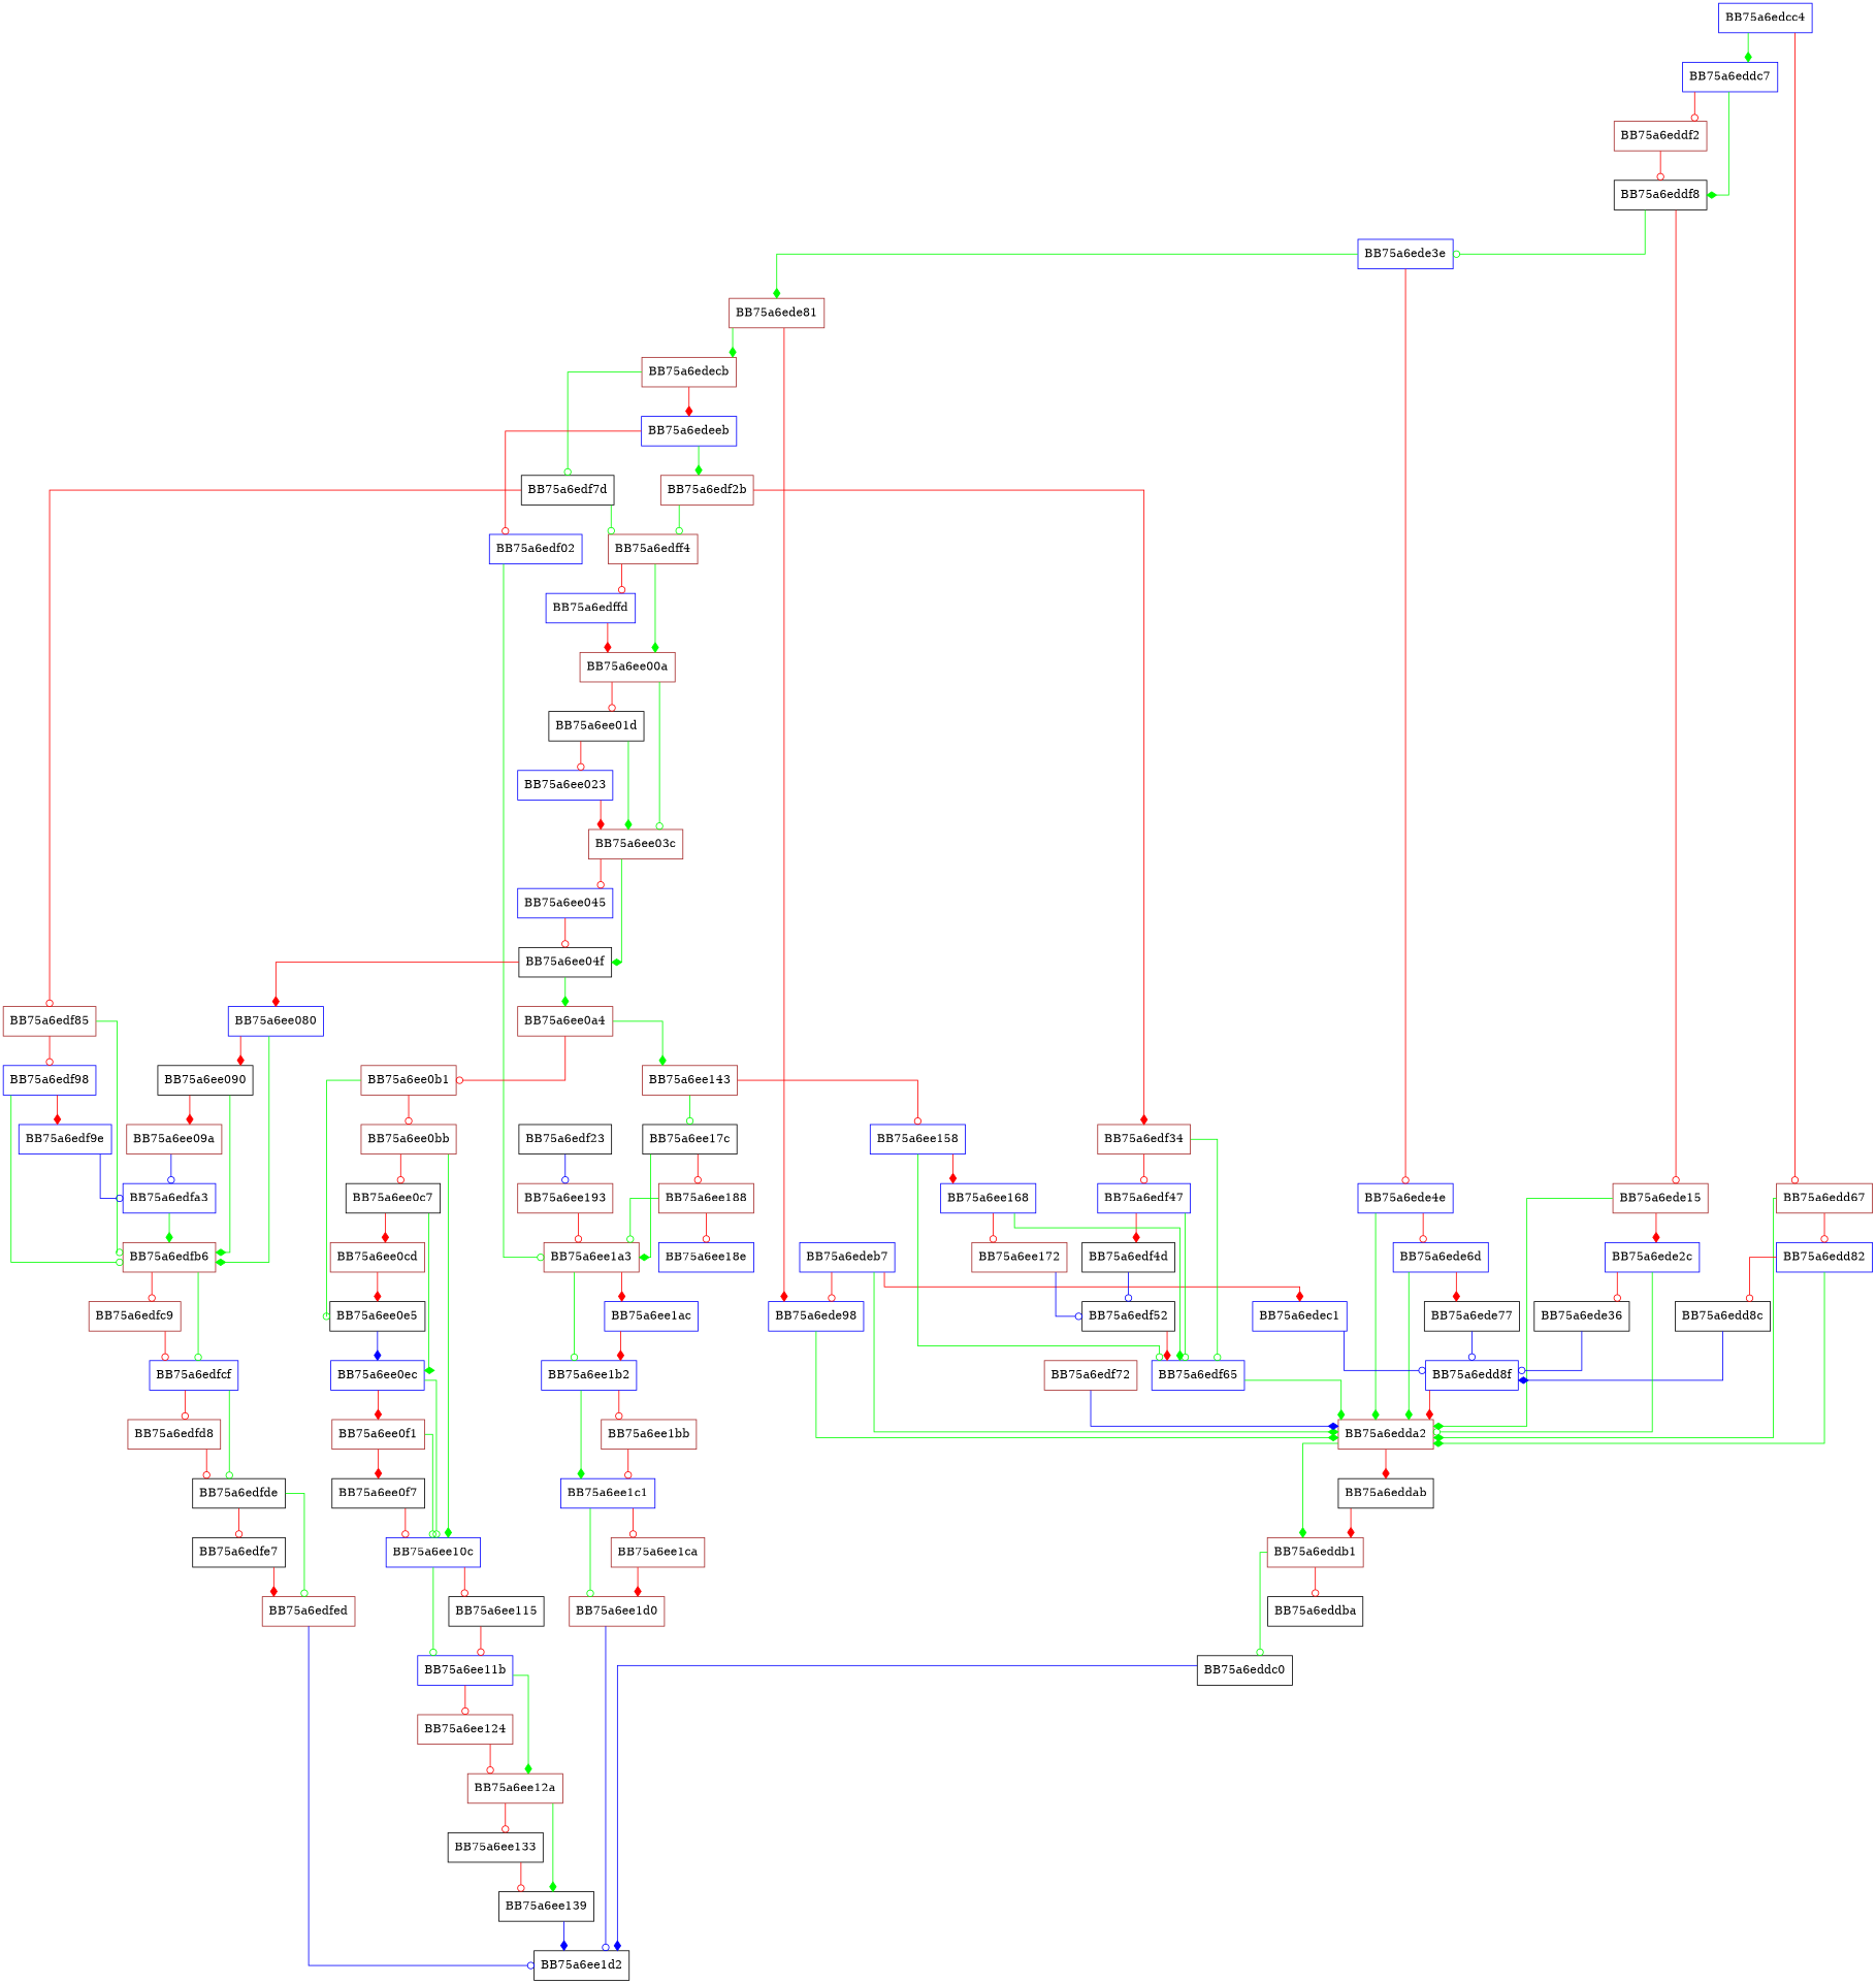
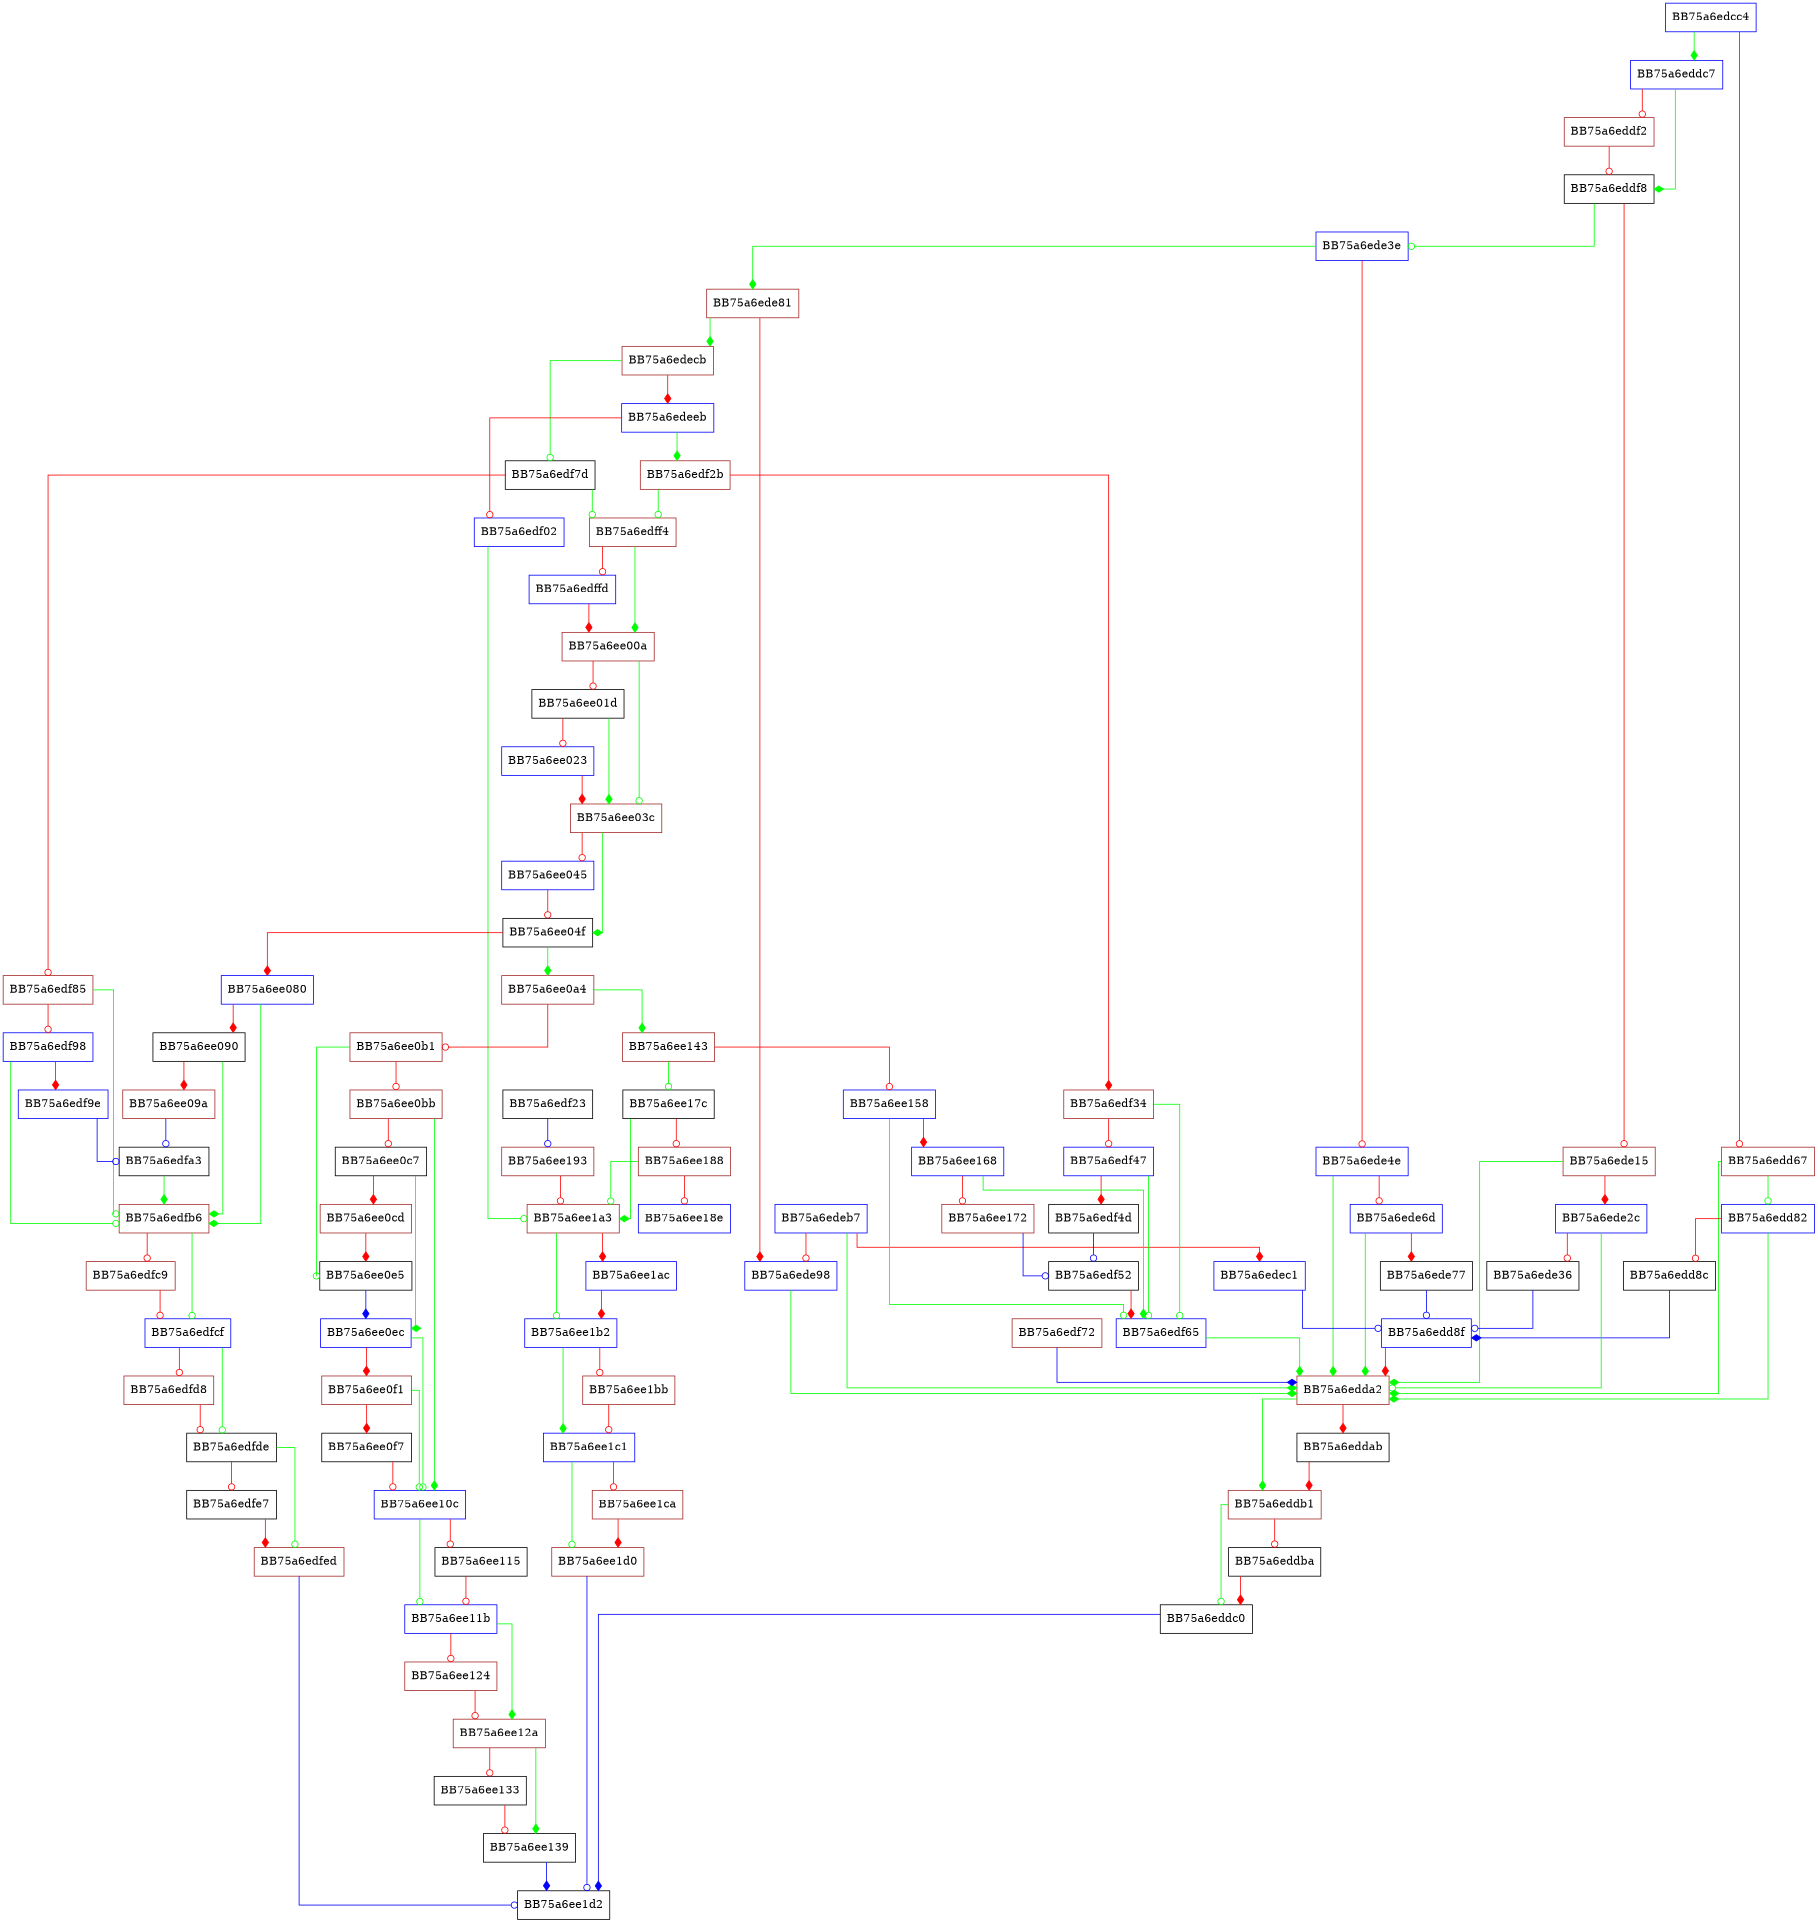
  digraph {
    splines=ortho
    node [color=brown shape=box]
    edge [arrowhead=odot color=red]
    BB75a6edcc4 [color=blue]
    BB75a6eddc7 [color=blue]
    BB75a6edd67
    BB75a6eddf8 [color=black]
    BB75a6eddf2
    BB75a6edda2
    BB75a6edd82 [color=blue]
    BB75a6ede3e [color=blue]
    BB75a6ede15
    BB75a6eddb1
    BB75a6eddab [color=black]
    BB75a6edd8c [color=black]
    BB75a6eddc0 [color=black]
    BB75a6eddba [color=black]
    BB75a6edd8f [color=blue]
    BB75a6ee1d2 [color=black]
    BB75a6ede81
    BB75a6ede4e [color=blue]
    BB75a6ede2c [color=blue]
    BB75a6edecb
    BB75a6ede98 [color=blue]
    BB75a6ede6d [color=blue]
    BB75a6ede36 [color=black]
    BB75a6edf7d [color=black]
    BB75a6edeeb [color=blue]
    BB75a6ede77 [color=black]
    BB75a6edff4
    BB75a6edf85
    BB75a6edf2b
    BB75a6edf02 [color=blue]
    BB75a6edeb7 [color=blue]
    BB75a6edec1 [color=blue]
    BB75a6ee00a
    BB75a6edffd [color=blue]
    BB75a6edfb6
    BB75a6edf98 [color=blue]
    BB75a6edf34
    BB75a6ee1a3
    BB75a6edf65 [color=blue]
    BB75a6edf47 [color=blue]
    BB75a6ee1b2 [color=blue]
    BB75a6ee1ac [color=blue]
    BB75a6ee1c1 [color=blue]
    BB75a6ee1bb
    BB75a6edf23 [color=black]
    BB75a6ee193
    BB75a6ee03c
    BB75a6ee01d [color=black]
    BB75a6edf4d [color=black]
    BB75a6edf72
    BB75a6edf52 [color=black]
    BB75a6edfcf [color=blue]
    BB75a6edfc9
    BB75a6edf9e [color=blue]
    BB75a6edfde [color=black]
    BB75a6edfd8
-   BB75a6edfa3 [color=blue]
+   BB75a6edfa3 [color=black]
    BB75a6edfed
    BB75a6edfe7 [color=black]
    BB75a6ee04f [color=black]
    BB75a6ee045 [color=blue]
    BB75a6ee023 [color=blue]
    BB75a6ee0a4
    BB75a6ee080 [color=blue]
    BB75a6ee143
    BB75a6ee0b1
    BB75a6ee090 [color=black]
    BB75a6ee17c [color=black]
    BB75a6ee158 [color=blue]
    BB75a6ee0e5 [color=black]
    BB75a6ee0bb
    BB75a6ee09a
    BB75a6ee188
    BB75a6ee168 [color=blue]
    BB75a6ee0ec [color=blue]
    BB75a6ee10c [color=blue]
    BB75a6ee0c7 [color=black]
    BB75a6ee0f1
    BB75a6ee11b [color=blue]
    BB75a6ee115 [color=black]
    BB75a6ee0cd
    BB75a6ee12a
    BB75a6ee124
    BB75a6ee0f7 [color=black]
    BB75a6ee139 [color=black]
    BB75a6ee133 [color=black]
    BB75a6ee18e [color=blue]
    BB75a6ee172
    BB75a6ee1d0
    BB75a6ee1ca
    BB75a6edcc4 -> BB75a6eddc7 [arrowhead=diamond color=green]
    BB75a6edcc4 -> BB75a6edd67
    BB75a6eddc7 -> BB75a6eddf8 [arrowhead=diamond color=green]
    BB75a6eddc7 -> BB75a6eddf2
    BB75a6edd67 -> BB75a6edda2 [arrowhead=diamond color=green]
-   BB75a6edd67 -> BB75a6edd82
+   BB75a6edd67 -> BB75a6edd82 [color=green]
    BB75a6eddf8 -> BB75a6ede3e [color=green]
    BB75a6eddf8 -> BB75a6ede15
    BB75a6eddf2 -> BB75a6eddf8
    BB75a6edda2 -> BB75a6eddb1 [arrowhead=diamond color=green]
    BB75a6edda2 -> BB75a6eddab [arrowhead=diamond]
    BB75a6edd82 -> BB75a6edda2 [arrowhead=diamond color=green]
    BB75a6edd82 -> BB75a6edd8c
    BB75a6ede3e -> BB75a6ede81 [arrowhead=diamond color=green]
    BB75a6ede3e -> BB75a6ede4e
    BB75a6ede15 -> BB75a6edda2 [arrowhead=diamond color=green]
    BB75a6ede15 -> BB75a6ede2c [arrowhead=diamond]
    BB75a6eddb1 -> BB75a6eddc0 [color=green]
    BB75a6eddb1 -> BB75a6eddba
    BB75a6eddab -> BB75a6eddb1 [arrowhead=diamond]
    BB75a6edd8c -> BB75a6edd8f [arrowhead=diamond color=blue]
    BB75a6eddc0 -> BB75a6ee1d2 [arrowhead=diamond color=blue]
+   BB75a6eddba -> BB75a6eddc0 [arrowhead=diamond]
    BB75a6edd8f -> BB75a6edda2 [arrowhead=diamond]
    BB75a6ede81 -> BB75a6edecb [arrowhead=diamond color=green]
    BB75a6ede81 -> BB75a6ede98 [arrowhead=diamond]
    BB75a6ede4e -> BB75a6edda2 [arrowhead=diamond color=green]
    BB75a6ede4e -> BB75a6ede6d
    BB75a6ede2c -> BB75a6edda2 [color=green]
    BB75a6ede2c -> BB75a6ede36
    BB75a6edecb -> BB75a6edf7d [color=green]
    BB75a6edecb -> BB75a6edeeb [arrowhead=diamond]
    BB75a6ede98 -> BB75a6edda2 [arrowhead=diamond color=green]
    BB75a6ede6d -> BB75a6edda2 [arrowhead=diamond color=green]
    BB75a6ede6d -> BB75a6ede77 [arrowhead=diamond]
    BB75a6ede36 -> BB75a6edd8f [color=blue]
    BB75a6edf7d -> BB75a6edff4 [color=green]
    BB75a6edf7d -> BB75a6edf85
    BB75a6edeeb -> BB75a6edf2b [arrowhead=diamond color=green]
    BB75a6edeeb -> BB75a6edf02
    BB75a6ede77 -> BB75a6edd8f [color=blue]
    BB75a6edff4 -> BB75a6ee00a [arrowhead=diamond color=green]
    BB75a6edff4 -> BB75a6edffd
    BB75a6edf85 -> BB75a6edfb6 [color=green]
    BB75a6edf85 -> BB75a6edf98
    BB75a6edf2b -> BB75a6edff4 [color=green]
    BB75a6edf2b -> BB75a6edf34 [arrowhead=diamond]
    BB75a6edf02 -> BB75a6ee1a3 [color=green]
    BB75a6edeb7 -> BB75a6edda2 [arrowhead=diamond color=green]
    BB75a6edeb7 -> BB75a6ede98
    BB75a6edeb7 -> BB75a6edec1 [arrowhead=diamond]
    BB75a6edec1 -> BB75a6edd8f [color=blue]
    BB75a6ee00a -> BB75a6ee03c [color=green]
    BB75a6ee00a -> BB75a6ee01d
    BB75a6edffd -> BB75a6ee00a [arrowhead=diamond]
    BB75a6edfb6 -> BB75a6edfcf [color=green]
    BB75a6edfb6 -> BB75a6edfc9
    BB75a6edf98 -> BB75a6edfb6 [color=green]
    BB75a6edf98 -> BB75a6edf9e [arrowhead=diamond]
    BB75a6edf34 -> BB75a6edf65 [color=green]
    BB75a6edf34 -> BB75a6edf47
    BB75a6ee1a3 -> BB75a6ee1b2 [color=green]
    BB75a6ee1a3 -> BB75a6ee1ac [arrowhead=diamond]
    BB75a6edf65 -> BB75a6edda2 [arrowhead=diamond color=green]
    BB75a6edf47 -> BB75a6edf65 [color=green]
    BB75a6edf47 -> BB75a6edf4d [arrowhead=diamond]
    BB75a6ee1b2 -> BB75a6ee1c1 [arrowhead=diamond color=green]
    BB75a6ee1b2 -> BB75a6ee1bb
    BB75a6ee1ac -> BB75a6ee1b2 [arrowhead=diamond]
    BB75a6ee1c1 -> BB75a6ee1d0 [color=green]
    BB75a6ee1c1 -> BB75a6ee1ca
    BB75a6ee1bb -> BB75a6ee1c1
    BB75a6edf23 -> BB75a6ee193 [color=blue]
    BB75a6ee193 -> BB75a6ee1a3
    BB75a6ee03c -> BB75a6ee04f [arrowhead=diamond color=green]
    BB75a6ee03c -> BB75a6ee045
    BB75a6ee01d -> BB75a6ee03c [arrowhead=diamond color=green]
    BB75a6ee01d -> BB75a6ee023
    BB75a6edf4d -> BB75a6edf52 [color=blue]
    BB75a6edf72 -> BB75a6edda2 [arrowhead=diamond color=blue]
    BB75a6edf52 -> BB75a6edf65 [arrowhead=diamond]
    BB75a6edfcf -> BB75a6edfde [color=green]
    BB75a6edfcf -> BB75a6edfd8
    BB75a6edfc9 -> BB75a6edfcf
    BB75a6edf9e -> BB75a6edfa3 [color=blue]
    BB75a6edfde -> BB75a6edfed [color=green]
    BB75a6edfde -> BB75a6edfe7
    BB75a6edfd8 -> BB75a6edfde
    BB75a6edfa3 -> BB75a6edfb6 [arrowhead=diamond color=green]
    BB75a6edfed -> BB75a6ee1d2 [color=blue]
    BB75a6edfe7 -> BB75a6edfed [arrowhead=diamond]
    BB75a6ee04f -> BB75a6ee0a4 [arrowhead=diamond color=green]
    BB75a6ee04f -> BB75a6ee080 [arrowhead=diamond]
    BB75a6ee045 -> BB75a6ee04f
    BB75a6ee023 -> BB75a6ee03c [arrowhead=diamond]
    BB75a6ee0a4 -> BB75a6ee143 [arrowhead=diamond color=green]
    BB75a6ee0a4 -> BB75a6ee0b1
    BB75a6ee080 -> BB75a6edfb6 [arrowhead=diamond color=green]
    BB75a6ee080 -> BB75a6ee090 [arrowhead=diamond]
    BB75a6ee143 -> BB75a6ee17c [color=green]
    BB75a6ee143 -> BB75a6ee158
    BB75a6ee0b1 -> BB75a6ee0e5 [color=green]
    BB75a6ee0b1 -> BB75a6ee0bb
    BB75a6ee090 -> BB75a6edfb6 [arrowhead=diamond color=green]
    BB75a6ee090 -> BB75a6ee09a [arrowhead=diamond]
    BB75a6ee17c -> BB75a6ee1a3 [arrowhead=diamond color=green]
    BB75a6ee17c -> BB75a6ee188
    BB75a6ee158 -> BB75a6edf65 [color=green]
    BB75a6ee158 -> BB75a6ee168 [arrowhead=diamond]
    BB75a6ee0e5 -> BB75a6ee0ec [arrowhead=diamond color=blue]
    BB75a6ee0bb -> BB75a6ee10c [arrowhead=diamond color=green]
    BB75a6ee0bb -> BB75a6ee0c7
    BB75a6ee09a -> BB75a6edfa3 [color=blue]
    BB75a6ee188 -> BB75a6ee1a3 [color=green]
    BB75a6ee188 -> BB75a6ee18e
    BB75a6ee168 -> BB75a6edf65 [arrowhead=diamond color=green]
    BB75a6ee168 -> BB75a6ee172
    BB75a6ee0ec -> BB75a6ee10c [color=green]
    BB75a6ee0ec -> BB75a6ee0f1 [arrowhead=diamond]
    BB75a6ee10c -> BB75a6ee11b [color=green]
    BB75a6ee10c -> BB75a6ee115
    BB75a6ee0c7 -> BB75a6ee0ec [arrowhead=diamond color=green]
    BB75a6ee0c7 -> BB75a6ee0cd [arrowhead=diamond]
    BB75a6ee0f1 -> BB75a6ee10c [color=green]
    BB75a6ee0f1 -> BB75a6ee0f7 [arrowhead=diamond]
    BB75a6ee11b -> BB75a6ee12a [arrowhead=diamond color=green]
    BB75a6ee11b -> BB75a6ee124
    BB75a6ee115 -> BB75a6ee11b
    BB75a6ee0cd -> BB75a6ee0e5 [arrowhead=diamond]
    BB75a6ee12a -> BB75a6ee139 [arrowhead=diamond color=green]
    BB75a6ee12a -> BB75a6ee133
    BB75a6ee124 -> BB75a6ee12a
    BB75a6ee0f7 -> BB75a6ee10c
    BB75a6ee139 -> BB75a6ee1d2 [arrowhead=diamond color=blue]
    BB75a6ee133 -> BB75a6ee139
    BB75a6ee172 -> BB75a6edf52 [color=blue]
    BB75a6ee1d0 -> BB75a6ee1d2 [color=blue]
    BB75a6ee1ca -> BB75a6ee1d0 [arrowhead=diamond]
  }
